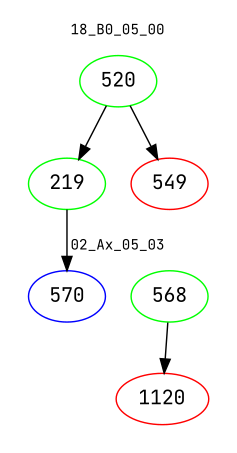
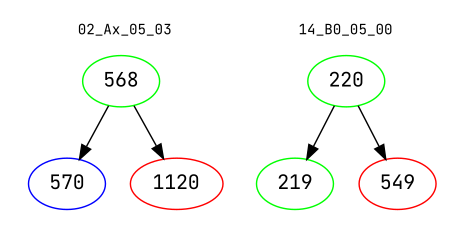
  digraph {
    fontname="JetBrains Mono"
    node [color=green fontname="JetBrains Mono"]
    edge [color=black fontname="JetBrains Mono"]
    n1 [label=568]
    n2 [color=blue label=570]
    n3 [color=red label=1120]
-   n4 [label=520]
+   n4 [label=220]
    n5 [label=219]
    n6 [color=red label=549]
    subgraph cluster_1 {
      color=white
      fontsize=10
      label="02_Ax_05_03"
      n1
      n2
      n3
    }
    subgraph cluster_2 {
      color=white
      fontsize=10
-     label="18_B0_05_00"
+     label="14_B0_05_00"
      n4
      n5
      n6
    }
-   n5 -> n2
+   n1 -> n2
    n1 -> n3
    n4 -> n5
    n4 -> n6
  }
